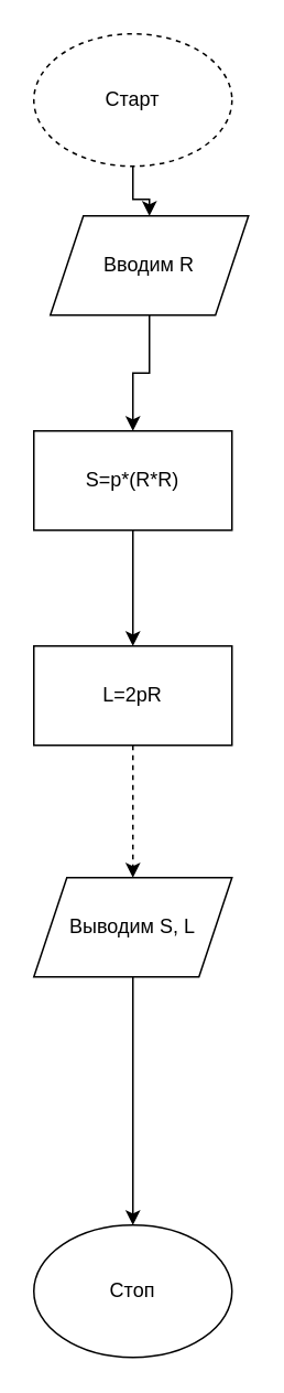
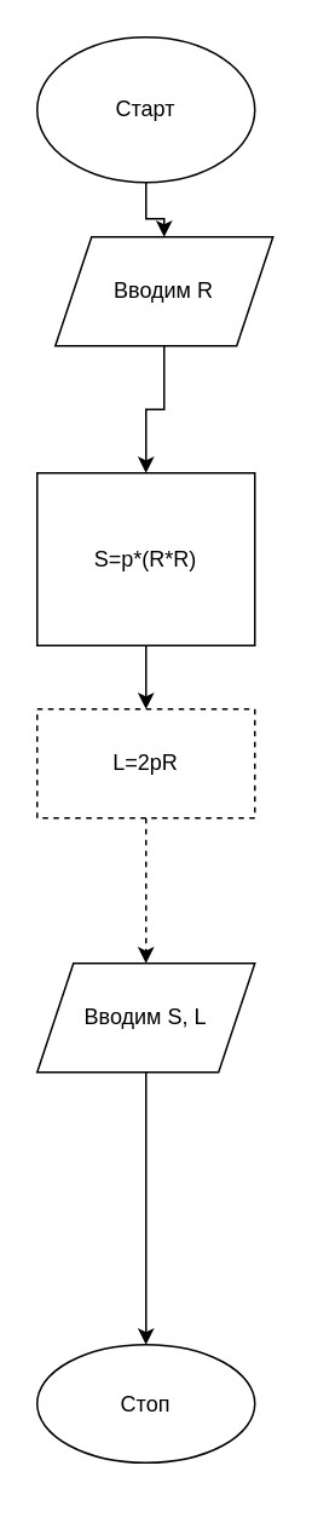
  <mxCell id="0" />
  <mxCell id="1" parent="0" />
  <mxCell id="2" value="" style="edgeStyle=orthogonalEdgeStyle;rounded=0;orthogonalLoop=1;jettySize=auto;html=1;" parent="1" source="3" target="5" edge="1"><mxGeometry relative="1" as="geometry" /></mxCell>
- <mxCell id="3" value="Старт" style="ellipse;whiteSpace=wrap;html=1;dashed=1;" parent="1" vertex="1"><mxGeometry x="20" y="20" width="120" height="80" as="geometry" /></mxCell>
+ <mxCell id="3" value="Старт" style="ellipse;whiteSpace=wrap;html=1;" parent="1" vertex="1"><mxGeometry x="20" y="20" width="120" height="80" as="geometry" /></mxCell>
  <mxCell id="4" value="" style="edgeStyle=orthogonalEdgeStyle;rounded=0;orthogonalLoop=1;jettySize=auto;html=1;" parent="1" source="5" target="7" edge="1"><mxGeometry relative="1" as="geometry" /></mxCell>
  <mxCell id="5" value="Вводим R" style="shape=parallelogram;perimeter=parallelogramPerimeter;whiteSpace=wrap;html=1;fixedSize=1;" parent="1" vertex="1"><mxGeometry x="30" y="130" width="120" height="60" as="geometry" /></mxCell>
  <mxCell id="6" value="" style="edgeStyle=orthogonalEdgeStyle;rounded=0;orthogonalLoop=1;jettySize=auto;html=1;" parent="1" source="7" target="9" edge="1"><mxGeometry relative="1" as="geometry" /></mxCell>
- <mxCell id="7" value="S=p*(R*R)" style="whiteSpace=wrap;html=1;" parent="1" vertex="1"><mxGeometry x="20" y="260" width="120" height="60" as="geometry" /></mxCell>
+ <mxCell id="7" value="S=p*(R*R)" style="whiteSpace=wrap;html=1;" parent="1" vertex="1"><mxGeometry x="20" y="260" width="120" height="95" as="geometry" /></mxCell>
  <mxCell id="8" value="" style="edgeStyle=orthogonalEdgeStyle;rounded=0;orthogonalLoop=1;jettySize=auto;html=1;dashed=1;" parent="1" source="9" target="11" edge="1"><mxGeometry relative="1" as="geometry" /></mxCell>
- <mxCell id="9" value="L=2pR" style="whiteSpace=wrap;html=1;" parent="1" vertex="1"><mxGeometry x="20" y="390" width="120" height="60" as="geometry" /></mxCell>
+ <mxCell id="9" value="L=2pR" style="whiteSpace=wrap;html=1;dashed=1;" parent="1" vertex="1"><mxGeometry x="20" y="390" width="120" height="60" as="geometry" /></mxCell>
  <mxCell id="10" value="" style="edgeStyle=orthogonalEdgeStyle;rounded=0;orthogonalLoop=1;jettySize=auto;html=1;" parent="1" source="11" target="12" edge="1"><mxGeometry relative="1" as="geometry" /></mxCell>
- <mxCell id="11" value="Выводим S, L" style="shape=parallelogram;perimeter=parallelogramPerimeter;whiteSpace=wrap;html=1;fixedSize=1;" parent="1" vertex="1"><mxGeometry x="20" y="530" width="120" height="60" as="geometry" /></mxCell>
- <mxCell id="12" value="Стоп" style="ellipse;whiteSpace=wrap;html=1;" parent="1" vertex="1"><mxGeometry x="20" y="740" width="120" height="80" as="geometry" /></mxCell>
+ <mxCell id="11" value="Вводим S, L" style="shape=parallelogram;perimeter=parallelogramPerimeter;whiteSpace=wrap;html=1;fixedSize=1;" parent="1" vertex="1"><mxGeometry x="20" y="530" width="120" height="60" as="geometry" /></mxCell>
+ <mxCell id="12" value="Стоп" style="ellipse;whiteSpace=wrap;html=1;" parent="1" vertex="1"><mxGeometry x="20" y="740" width="120" height="65" as="geometry" /></mxCell>
